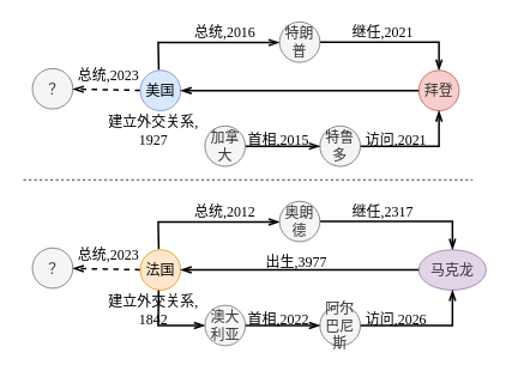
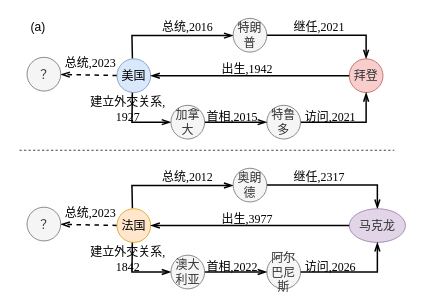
  <mxCell id="0" />
  <mxCell id="1" parent="0" />
  <mxCell id="2" style="rounded=0;orthogonalLoop=1;jettySize=auto;html=1;fontSize=16;startSize=8;endSize=8;dashed=1;endArrow=openThin;endFill=0;strokeWidth=2;fontFamily=宋体;" edge="1" parent="1" source="5" target="13"><mxGeometry relative="1" as="geometry" /></mxCell>
  <mxCell id="3" style="edgeStyle=orthogonalEdgeStyle;rounded=0;orthogonalLoop=1;jettySize=auto;html=1;fontSize=16;startSize=8;endSize=8;exitX=0.458;exitY=-0.012;exitDx=0;exitDy=0;endArrow=openThin;endFill=0;strokeColor=#000000;strokeWidth=2;fontFamily=宋体;exitPerimeter=0;" edge="1" parent="1" source="5" target="7"><mxGeometry relative="1" as="geometry"><mxPoint x="186.5" y="76" as="sourcePoint" /><mxPoint x="290" y="41.5" as="targetPoint" /><Array as="points"><mxPoint x="176" y="76" /><mxPoint x="175" y="76" /><mxPoint x="175" y="47" /></Array></mxGeometry></mxCell>
+ <mxCell id="4" style="edgeStyle=orthogonalEdgeStyle;rounded=0;orthogonalLoop=1;jettySize=auto;html=1;entryX=0;entryY=0.5;entryDx=0;entryDy=0;fontSize=16;startSize=8;endSize=8;endArrow=openThin;endFill=0;strokeColor=#000000;strokeWidth=2;fontFamily=宋体;exitX=0.456;exitY=0.973;exitDx=0;exitDy=0;exitPerimeter=0;" edge="1" parent="1" source="5" target="12"><mxGeometry relative="1" as="geometry"><Array as="points"><mxPoint x="176" y="130" /><mxPoint x="175" y="130" /><mxPoint x="175" y="163" /></Array></mxGeometry></mxCell>
  <mxCell id="5" value="&lt;font&gt;美国&lt;/font&gt;" style="ellipse;whiteSpace=wrap;html=1;aspect=fixed;fillColor=#dae8fc;strokeColor=#6c8ebf;fontFamily=宋体;fontSize=16;" vertex="1" parent="1"><mxGeometry x="155" y="78" width="45" height="45" as="geometry" /></mxCell>
  <mxCell id="6" style="edgeStyle=orthogonalEdgeStyle;rounded=0;orthogonalLoop=1;jettySize=auto;html=1;entryX=0.5;entryY=0;entryDx=0;entryDy=0;fontSize=16;startSize=8;endSize=8;endArrow=openThin;endFill=0;strokeColor=#000000;strokeWidth=2;fontFamily=宋体;" edge="1" parent="1" source="7" target="8"><mxGeometry relative="1" as="geometry"><mxPoint x="365" y="40" as="sourcePoint" /></mxGeometry></mxCell>
  <mxCell id="7" value="&lt;span style=&quot;color: rgb(51, 51, 51); text-align: start;&quot;&gt;&lt;font&gt;特朗普&lt;/font&gt;&lt;/span&gt;" style="ellipse;whiteSpace=wrap;html=1;aspect=fixed;fillColor=#f5f5f5;strokeColor=#666666;fontFamily=宋体;fontSize=16;fontColor=#333333;" vertex="1" parent="1"><mxGeometry x="310" y="24" width="45" height="45" as="geometry" /></mxCell>
  <mxCell id="8" value="&lt;span style=&quot;color: rgb(51, 51, 51); text-align: start;&quot;&gt;&lt;font&gt;拜登&lt;/font&gt;&lt;/span&gt;" style="ellipse;whiteSpace=wrap;html=1;aspect=fixed;fillColor=#f8cecc;strokeColor=#b85450;fontFamily=宋体;fontSize=16;" vertex="1" parent="1"><mxGeometry x="465" y="78" width="45" height="45" as="geometry" /></mxCell>
  <mxCell id="9" style="edgeStyle=orthogonalEdgeStyle;rounded=0;orthogonalLoop=1;jettySize=auto;html=1;fontSize=16;startSize=8;endSize=8;endArrow=openThin;endFill=0;strokeColor=#000000;strokeWidth=2;fontFamily=宋体;entryX=0.5;entryY=1;entryDx=0;entryDy=0;" edge="1" parent="1" source="10" target="8"><mxGeometry relative="1" as="geometry"><mxPoint x="460.733" y="116.133" as="targetPoint" /></mxGeometry></mxCell>
  <mxCell id="10" value="&lt;span style=&quot;color: rgb(51, 51, 51); text-align: start;&quot;&gt;&lt;font&gt;特鲁多&lt;/font&gt;&lt;/span&gt;" style="ellipse;whiteSpace=wrap;html=1;aspect=fixed;fontFamily=宋体;fontSize=16;fillColor=#f5f5f5;fontColor=#333333;strokeColor=#666666;" vertex="1" parent="1"><mxGeometry x="355" y="140" width="45" height="45" as="geometry" /></mxCell>
  <mxCell id="11" style="edgeStyle=none;curved=1;rounded=0;orthogonalLoop=1;jettySize=auto;html=1;fontSize=16;startSize=8;endSize=8;endArrow=openThin;endFill=0;strokeColor=#000000;strokeWidth=2;fontFamily=宋体;" edge="1" parent="1" source="12" target="10"><mxGeometry relative="1" as="geometry" /></mxCell>
  <mxCell id="12" value="&lt;font&gt;加拿大&lt;/font&gt;" style="ellipse;whiteSpace=wrap;html=1;aspect=fixed;fillColor=#f5f5f5;strokeColor=#666666;fontColor=#333333;fontFamily=宋体;fontSize=16;" vertex="1" parent="1"><mxGeometry x="227" y="140" width="45" height="45" as="geometry" /></mxCell>
  <mxCell id="13" value="？" style="ellipse;whiteSpace=wrap;html=1;aspect=fixed;fillColor=#f5f5f5;fontColor=#333333;strokeColor=#666666;fontFamily=Times New Roman;fontSize=16;" vertex="1" parent="1"><mxGeometry x="35" y="76" width="45" height="45" as="geometry" /></mxCell>
  <mxCell id="14" value="&lt;font&gt;总统,2016&lt;/font&gt;" style="text;html=1;align=center;verticalAlign=middle;whiteSpace=wrap;rounded=0;fontSize=16;fontFamily=宋体;" vertex="1" parent="1"><mxGeometry x="211" y="20" width="77" height="30" as="geometry" /></mxCell>
  <mxCell id="15" value="&lt;font&gt;继任,2021&lt;/font&gt;" style="text;html=1;align=center;verticalAlign=middle;whiteSpace=wrap;rounded=0;fontSize=16;fontFamily=宋体;" vertex="1" parent="1"><mxGeometry x="385" y="20" width="80" height="30" as="geometry" /></mxCell>
+ <mxCell id="16" value="&lt;font&gt;出生,1942&lt;/font&gt;" style="text;html=1;align=center;verticalAlign=middle;whiteSpace=wrap;rounded=0;fontSize=16;fontFamily=宋体;" vertex="1" parent="1"><mxGeometry x="272" y="76" width="114" height="30" as="geometry" /></mxCell>
  <mxCell id="17" value="&lt;div&gt;&lt;font&gt;&lt;span style=&quot;white-space: pre;&quot;&gt;建立外交关系&lt;/span&gt;,&lt;/font&gt;&lt;/div&gt;&lt;div&gt;&lt;font&gt;1927&lt;/font&gt;&lt;/div&gt;" style="text;html=1;align=center;verticalAlign=middle;whiteSpace=wrap;rounded=0;fontSize=16;fontFamily=宋体;" vertex="1" parent="1"><mxGeometry x="140" y="130" width="60" height="30" as="geometry" /></mxCell>
  <mxCell id="18" value="&lt;font&gt;首相,2015&lt;/font&gt;" style="text;html=1;align=center;verticalAlign=middle;whiteSpace=wrap;rounded=0;fontSize=16;fontFamily=宋体;" vertex="1" parent="1"><mxGeometry x="257" y="140" width="104" height="30" as="geometry" /></mxCell>
  <mxCell id="19" value="&lt;font&gt;访问,2021&lt;/font&gt;" style="text;html=1;align=center;verticalAlign=middle;whiteSpace=wrap;rounded=0;fontSize=16;fontFamily=宋体;" vertex="1" parent="1"><mxGeometry x="400" y="140" width="80" height="30" as="geometry" /></mxCell>
  <mxCell id="20" value="&lt;font&gt;总统,2023&lt;/font&gt;" style="text;html=1;align=center;verticalAlign=middle;whiteSpace=wrap;rounded=0;fontSize=16;fontFamily=宋体;" vertex="1" parent="1"><mxGeometry x="80" y="69" width="80" height="30" as="geometry" /></mxCell>
  <mxCell id="21" style="edgeStyle=none;curved=1;rounded=0;orthogonalLoop=1;jettySize=auto;html=1;fontSize=16;startSize=8;endSize=8;endArrow=openThin;endFill=0;strokeColor=#000000;strokeWidth=2;fontFamily=宋体;exitX=0;exitY=0.5;exitDx=0;exitDy=0;" edge="1" parent="1" source="8" target="5"><mxGeometry relative="1" as="geometry"><mxPoint x="335" y="130" as="sourcePoint" /><mxPoint x="600" y="130" as="targetPoint" /></mxGeometry></mxCell>
  <mxCell id="22" style="rounded=0;orthogonalLoop=1;jettySize=auto;html=1;fontSize=16;startSize=8;endSize=8;dashed=1;endArrow=openThin;endFill=0;strokeWidth=2;fontFamily=宋体;" edge="1" parent="1" source="25" target="33"><mxGeometry relative="1" as="geometry" /></mxCell>
  <mxCell id="23" style="edgeStyle=orthogonalEdgeStyle;rounded=0;orthogonalLoop=1;jettySize=auto;html=1;fontSize=16;startSize=8;endSize=8;exitX=0.458;exitY=-0.012;exitDx=0;exitDy=0;endArrow=openThin;endFill=0;strokeColor=#000000;strokeWidth=2;fontFamily=宋体;exitPerimeter=0;" edge="1" parent="1" source="25" target="27"><mxGeometry relative="1" as="geometry"><mxPoint x="186.5" y="276" as="sourcePoint" /><mxPoint x="290" y="241.5" as="targetPoint" /><Array as="points"><mxPoint x="176" y="276" /><mxPoint x="175" y="276" /><mxPoint x="175" y="247" /></Array></mxGeometry></mxCell>
  <mxCell id="24" style="edgeStyle=orthogonalEdgeStyle;rounded=0;orthogonalLoop=1;jettySize=auto;html=1;entryX=0;entryY=0.5;entryDx=0;entryDy=0;fontSize=16;startSize=8;endSize=8;endArrow=openThin;endFill=0;strokeColor=#000000;strokeWidth=2;fontFamily=宋体;exitX=0.456;exitY=0.973;exitDx=0;exitDy=0;exitPerimeter=0;" edge="1" parent="1" source="25" target="32"><mxGeometry relative="1" as="geometry"><Array as="points"><mxPoint x="176" y="330" /><mxPoint x="175" y="330" /><mxPoint x="175" y="363" /></Array></mxGeometry></mxCell>
  <mxCell id="25" value="&lt;font&gt;法国&lt;/font&gt;" style="ellipse;whiteSpace=wrap;html=1;aspect=fixed;fillColor=#ffe6cc;strokeColor=#d79b00;fontFamily=宋体;fontSize=16;" vertex="1" parent="1"><mxGeometry x="155" y="278" width="45" height="45" as="geometry" /></mxCell>
  <mxCell id="26" style="edgeStyle=orthogonalEdgeStyle;rounded=0;orthogonalLoop=1;jettySize=auto;html=1;entryX=0.5;entryY=0;entryDx=0;entryDy=0;fontSize=16;startSize=8;endSize=8;endArrow=openThin;endFill=0;strokeColor=#000000;strokeWidth=2;fontFamily=宋体;" edge="1" parent="1" source="27" target="28"><mxGeometry relative="1" as="geometry"><mxPoint x="365" y="240" as="sourcePoint" /></mxGeometry></mxCell>
  <mxCell id="27" value="&lt;span style=&quot;color: rgb(51, 51, 51); text-align: start;&quot;&gt;&lt;font&gt;奥朗德&lt;/font&gt;&lt;/span&gt;" style="ellipse;whiteSpace=wrap;html=1;aspect=fixed;fillColor=#f5f5f5;strokeColor=#666666;fontFamily=宋体;fontSize=16;fontColor=#333333;" vertex="1" parent="1"><mxGeometry x="310" y="224" width="45" height="45" as="geometry" /></mxCell>
  <mxCell id="28" value="&lt;span style=&quot;color: rgb(51, 51, 51); text-align: start;&quot;&gt;&lt;font&gt;马克龙&lt;/font&gt;&lt;/span&gt;" style="ellipse;whiteSpace=wrap;html=1;aspect=fixed;fillColor=#e1d5e7;strokeColor=#9673a6;fontFamily=宋体;fontSize=16;" vertex="1" parent="1"><mxGeometry x="465" y="278" width="75" height="45" as="geometry" /></mxCell>
  <mxCell id="29" style="edgeStyle=orthogonalEdgeStyle;rounded=0;orthogonalLoop=1;jettySize=auto;html=1;fontSize=16;startSize=8;endSize=8;endArrow=openThin;endFill=0;strokeColor=#000000;strokeWidth=2;fontFamily=宋体;entryX=0.5;entryY=1;entryDx=0;entryDy=0;" edge="1" parent="1" source="30" target="28"><mxGeometry relative="1" as="geometry"><mxPoint x="460.733" y="316.133" as="targetPoint" /></mxGeometry></mxCell>
  <mxCell id="30" value="&lt;span style=&quot;color: rgb(51, 51, 51); text-align: start;&quot;&gt;&lt;font&gt;阿尔巴尼斯&lt;/font&gt;&lt;/span&gt;" style="ellipse;whiteSpace=wrap;html=1;aspect=fixed;fillColor=#f5f5f5;strokeColor=#666666;fontFamily=宋体;fontSize=16;fontColor=#333333;" vertex="1" parent="1"><mxGeometry x="355" y="340" width="45" height="45" as="geometry" /></mxCell>
  <mxCell id="31" style="edgeStyle=none;curved=1;rounded=0;orthogonalLoop=1;jettySize=auto;html=1;fontSize=16;startSize=8;endSize=8;endArrow=openThin;endFill=0;strokeColor=#000000;strokeWidth=2;fontFamily=宋体;" edge="1" parent="1" source="32" target="30"><mxGeometry relative="1" as="geometry" /></mxCell>
  <mxCell id="32" value="&lt;font&gt;澳大利亚&lt;/font&gt;" style="ellipse;whiteSpace=wrap;html=1;aspect=fixed;fillColor=#f5f5f5;strokeColor=#666666;fontColor=#333333;fontFamily=宋体;fontSize=16;" vertex="1" parent="1"><mxGeometry x="227" y="340" width="45" height="45" as="geometry" /></mxCell>
  <mxCell id="33" value="？" style="ellipse;whiteSpace=wrap;html=1;aspect=fixed;fillColor=#f5f5f5;fontColor=#333333;strokeColor=#666666;fontFamily=Times New Roman;fontSize=16;" vertex="1" parent="1"><mxGeometry x="35" y="276" width="45" height="45" as="geometry" /></mxCell>
  <mxCell id="34" value="&lt;font&gt;总统,2012&lt;/font&gt;" style="text;html=1;align=center;verticalAlign=middle;whiteSpace=wrap;rounded=0;fontSize=16;fontFamily=宋体;" vertex="1" parent="1"><mxGeometry x="211" y="220" width="77" height="30" as="geometry" /></mxCell>
  <mxCell id="35" value="&lt;font&gt;继任,2317&lt;/font&gt;" style="text;html=1;align=center;verticalAlign=middle;whiteSpace=wrap;rounded=0;fontSize=16;fontFamily=宋体;" vertex="1" parent="1"><mxGeometry x="385" y="220" width="80" height="30" as="geometry" /></mxCell>
  <mxCell id="36" value="&lt;font&gt;出生,3977&lt;/font&gt;" style="text;html=1;align=center;verticalAlign=middle;whiteSpace=wrap;rounded=0;fontSize=16;fontFamily=宋体;" vertex="1" parent="1"><mxGeometry x="272" y="276" width="114" height="30" as="geometry" /></mxCell>
  <mxCell id="37" value="&lt;div&gt;&lt;font&gt;&lt;span style=&quot;white-space: pre;&quot;&gt;建立外交关系&lt;/span&gt;,&lt;/font&gt;&lt;/div&gt;&lt;div&gt;&lt;font&gt;1842&lt;/font&gt;&lt;/div&gt;" style="text;html=1;align=center;verticalAlign=middle;whiteSpace=wrap;rounded=0;fontSize=16;fontFamily=宋体;" vertex="1" parent="1"><mxGeometry x="140" y="330" width="60" height="30" as="geometry" /></mxCell>
  <mxCell id="38" value="&lt;font&gt;首相,2022&lt;/font&gt;" style="text;html=1;align=center;verticalAlign=middle;whiteSpace=wrap;rounded=0;fontSize=16;fontFamily=宋体;" vertex="1" parent="1"><mxGeometry x="257" y="340" width="104" height="30" as="geometry" /></mxCell>
  <mxCell id="39" value="&lt;font&gt;访问,2026&lt;/font&gt;" style="text;html=1;align=center;verticalAlign=middle;whiteSpace=wrap;rounded=0;fontSize=16;fontFamily=宋体;" vertex="1" parent="1"><mxGeometry x="400" y="340" width="80" height="30" as="geometry" /></mxCell>
  <mxCell id="40" value="&lt;font&gt;总统,2023&lt;/font&gt;" style="text;html=1;align=center;verticalAlign=middle;whiteSpace=wrap;rounded=0;fontSize=16;fontFamily=宋体;" vertex="1" parent="1"><mxGeometry x="80" y="269" width="80" height="30" as="geometry" /></mxCell>
  <mxCell id="41" style="edgeStyle=none;curved=1;rounded=0;orthogonalLoop=1;jettySize=auto;html=1;fontSize=16;startSize=8;endSize=8;endArrow=openThin;endFill=0;strokeColor=#000000;strokeWidth=2;fontFamily=宋体;exitX=0;exitY=0.5;exitDx=0;exitDy=0;" edge="1" parent="1" source="28" target="25"><mxGeometry relative="1" as="geometry"><mxPoint x="335" y="330" as="sourcePoint" /><mxPoint x="600" y="330" as="targetPoint" /></mxGeometry></mxCell>
  <mxCell id="42" value="" style="endArrow=none;dashed=1;html=1;rounded=0;" edge="1" parent="1"><mxGeometry width="50" height="50" relative="1" as="geometry"><mxPoint x="25" y="200" as="sourcePoint" /><mxPoint x="525" y="200" as="targetPoint" /></mxGeometry></mxCell>
+ <mxCell id="43" value="&lt;font style=&quot;font-size: 16px;&quot;&gt;(a)&lt;/font&gt;" style="text;html=1;align=center;verticalAlign=middle;whiteSpace=wrap;rounded=0;fontFamily=Helvetica;fontSize=11;fontColor=default;labelBackgroundColor=none;" vertex="1" parent="1"><mxGeometry x="20" y="20" width="60" height="30" as="geometry" /></mxCell>
